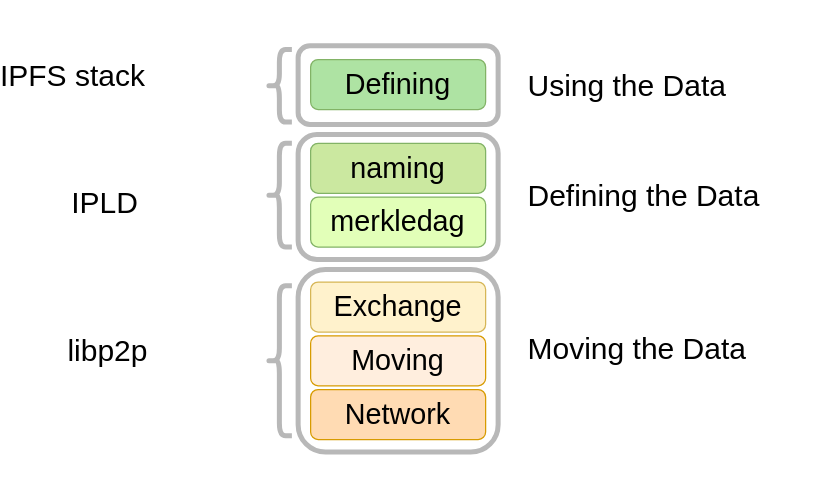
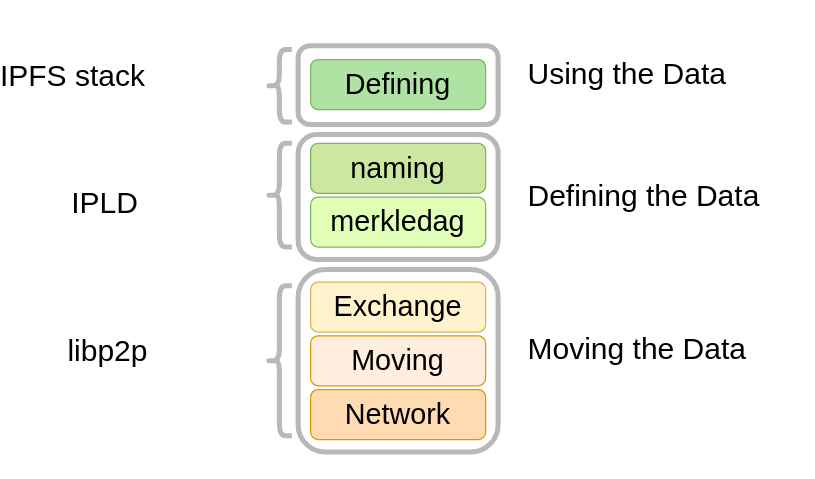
  <mxCell id="0" />
  <mxCell id="1" parent="0" />
  <mxCell id="2" value="&lt;font style=&quot;font-size: 23px&quot;&gt;Network&lt;/font&gt;" style="rounded=1;whiteSpace=wrap;html=1;fillColor=#FFDBB3;strokeColor=#d79b00;" parent="1" vertex="1"><mxGeometry x="150" y="311" width="140" height="40" as="geometry" /></mxCell>
  <mxCell id="3" value="&lt;font style=&quot;font-size: 23px&quot;&gt;Moving&lt;/font&gt;" style="rounded=1;whiteSpace=wrap;html=1;fillColor=#FFEEDE;strokeColor=#d79b00;" parent="1" vertex="1"><mxGeometry x="150" y="268" width="140" height="40" as="geometry" /></mxCell>
  <mxCell id="4" value="&lt;font style=&quot;font-size: 23px&quot;&gt;Exchange&lt;/font&gt;" style="rounded=1;whiteSpace=wrap;html=1;fillColor=#fff2cc;strokeColor=#d6b656;" parent="1" vertex="1"><mxGeometry x="150" y="225" width="140" height="40" as="geometry" /></mxCell>
  <mxCell id="5" value="" style="rounded=1;whiteSpace=wrap;html=1;fillColor=none;strokeWidth=4;strokeColor=#B8B8B8;" parent="1" vertex="1"><mxGeometry x="140" y="215" width="160" height="146" as="geometry" /></mxCell>
  <mxCell id="6" value="" style="shape=curlyBracket;whiteSpace=wrap;html=1;rounded=1;strokeColor=#B8B8B8;strokeWidth=4;fillColor=none;horizontal=0;spacingRight=0;spacingBottom=70;fontSize=29;" parent="1" vertex="1"><mxGeometry x="115" y="228" width="20" height="120" as="geometry" /></mxCell>
  <mxCell id="7" value="libp2p&#10;" style="shape=image;verticalLabelPosition=middle;labelBackgroundColor=#ffffff;verticalAlign=middle;aspect=fixed;imageAspect=0;image=https://github.com/libp2p/libp2p/raw/master/logo/black-bg-2.png?raw=true;fontSize=24;spacingBottom=-20;spacingTop=-12;labelPosition=left;align=right;" parent="1" vertex="1"><mxGeometry x="22" y="241" width="82" height="94" as="geometry" /></mxCell>
  <mxCell id="8" value="Moving the Data" style="text;html=1;strokeColor=none;fillColor=none;align=left;verticalAlign=middle;whiteSpace=wrap;rounded=0;fontSize=24;" parent="1" vertex="1"><mxGeometry x="322" y="241" width="210" height="76" as="geometry" /></mxCell>
  <mxCell id="9" value="&lt;font style=&quot;font-size: 23px&quot;&gt;merkledag&lt;br&gt;&lt;/font&gt;" style="rounded=1;whiteSpace=wrap;html=1;fillColor=#E2FFB8;strokeColor=#82B366;" parent="1" vertex="1"><mxGeometry x="150" y="157" width="140" height="40" as="geometry" /></mxCell>
  <mxCell id="10" value="&lt;font style=&quot;font-size: 23px&quot;&gt;naming&lt;/font&gt;" style="rounded=1;whiteSpace=wrap;html=1;fillColor=#CBE8A0;strokeColor=#82b366;" parent="1" vertex="1"><mxGeometry x="150" y="114" width="140" height="40" as="geometry" /></mxCell>
  <mxCell id="11" value="" style="shape=curlyBracket;whiteSpace=wrap;html=1;rounded=1;strokeColor=#B8B8B8;strokeWidth=4;fillColor=none;horizontal=0;spacingRight=0;spacingBottom=70;fontSize=29;" parent="1" vertex="1"><mxGeometry x="115" y="114" width="20" height="83" as="geometry" /></mxCell>
  <mxCell id="12" value="Defining the Data" style="text;html=1;strokeColor=none;fillColor=none;align=left;verticalAlign=middle;whiteSpace=wrap;rounded=0;fontSize=24;" parent="1" vertex="1"><mxGeometry x="322" y="119" width="210" height="76" as="geometry" /></mxCell>
  <mxCell id="13" value="IPLD " style="shape=image;verticalLabelPosition=middle;labelBackgroundColor=#ffffff;verticalAlign=middle;aspect=fixed;imageAspect=0;image=https://github.com/ipld/ipld/raw/master/logo/ipld-logo.png;fontSize=24;spacingTop=0;labelPosition=left;align=right;spacingLeft=0;spacingRight=1;" parent="1" vertex="1"><mxGeometry x="22" y="112" width="82" height="94" as="geometry" /></mxCell>
  <mxCell id="14" value="&lt;font style=&quot;font-size: 23px&quot;&gt;Defining&lt;/font&gt;" style="rounded=1;whiteSpace=wrap;html=1;fillColor=#AEE3A3;strokeColor=#82b366;" parent="1" vertex="1"><mxGeometry x="150" y="47" width="140" height="40" as="geometry" /></mxCell>
  <mxCell id="15" value="" style="rounded=1;whiteSpace=wrap;html=1;fillColor=none;strokeWidth=4;strokeColor=#B8B8B8;" parent="1" vertex="1"><mxGeometry x="140" y="36" width="160" height="63" as="geometry" /></mxCell>
  <mxCell id="16" value="" style="shape=curlyBracket;whiteSpace=wrap;html=1;rounded=1;strokeColor=#B8B8B8;strokeWidth=4;fillColor=none;horizontal=0;spacingRight=0;spacingBottom=70;fontSize=29;" parent="1" vertex="1"><mxGeometry x="115" y="39" width="20" height="58" as="geometry" /></mxCell>
- <mxCell id="17" value="Using the Data" style="text;html=1;strokeColor=none;fillColor=none;align=left;verticalAlign=middle;whiteSpace=wrap;rounded=0;fontSize=24;" parent="1" vertex="1"><mxGeometry x="322" y="31" width="210" height="76" as="geometry" /></mxCell>
+ <mxCell id="17" value="Using the Data" style="text;html=1;strokeColor=none;fillColor=none;align=left;verticalAlign=middle;whiteSpace=wrap;rounded=0;fontSize=24;" parent="1" vertex="1"><mxGeometry x="322" y="21" width="210" height="76" as="geometry" /></mxCell>
  <mxCell id="18" value="" style="rounded=1;whiteSpace=wrap;html=1;fillColor=none;strokeWidth=4;strokeColor=#B8B8B8;" parent="1" vertex="1"><mxGeometry x="140" y="107" width="160" height="100" as="geometry" /></mxCell>
  <mxCell id="19" value="IPFS stack" style="shape=image;verticalLabelPosition=middle;labelBackgroundColor=none;verticalAlign=middle;aspect=fixed;imageAspect=0;image=https://upload.wikimedia.org/wikipedia/commons/thumb/1/18/Ipfs-logo-1024-ice-text.png/220px-Ipfs-logo-1024-ice-text.png;fontSize=24;spacingTop=-11;labelPosition=left;align=right;" parent="1" vertex="1"><mxGeometry x="20" y="20" width="87" height="87" as="geometry" /></mxCell>
